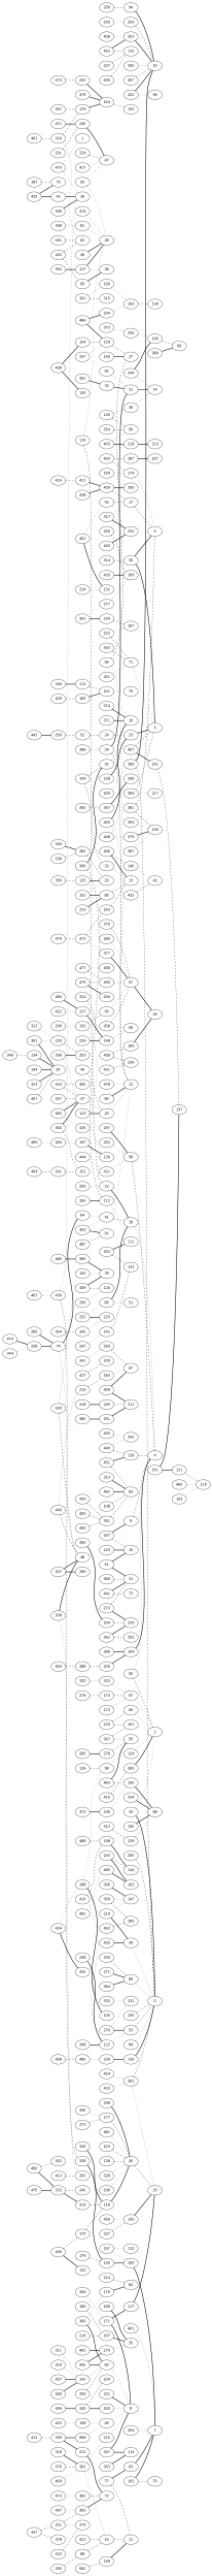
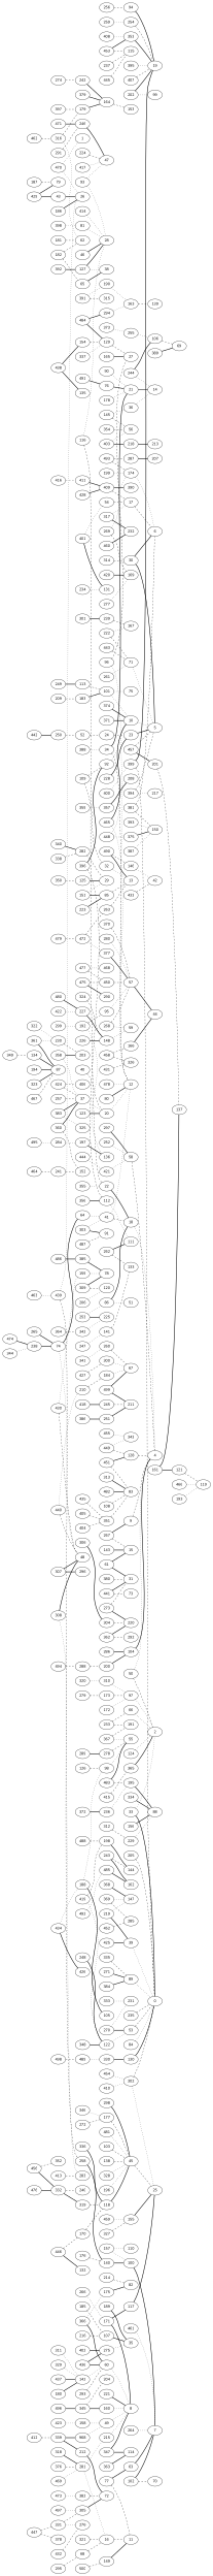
  strict graph {
    fontname=Nunito
    rankdir=LR
    node [fontname=Nunito]
    edge [fontname=Nunito style=bold]
    470
    1
    26
    43
    429
    79
    187
    439
    258
    140
    463
    100
    7
    63
    77
    11
    16
    281
    215
    8
    469
    318
    171
    117
    25
    266
    302
    0
    399
    19
    400
    94
    256
    353
    453
    115
    445
    237
    408
    395
    202
    99
    407
    254
    259
    33
    2
    50
    4
    18
    22
    355
    116
    28
    93
    47
    224
    417
    246
    471
    291
    81
    398
    414
    127
    38
    392
    65
    182
    62
    181
    316
    179
    164
    153
    379
    242
    274
    397
    462
    46
    41
    12
    64
    74
    48
    265
    430
    159
    78
    309
    120
    206
    385
    486
    440
    210
    184
    67
    300
    427
    499
    211
    251
    386
    245
    418
    260
    341
    308
    283
    413
    307
    296
    238
    474
    344
    303
    91
    487
    96
    27
    129
    484
    294
    163
    139
    190
    391
    315
    337
    154
    438
    135
    165
    34
    21
    14
    76
    491
    244
    106
    69
    389
    255
    373
    36
    145
    56
    403
    218
    213
    354
    90
+   178
    388
    465
    10
    5
    371
    374
    92
    109
    32
    13
    85
    151
    29
    282
    338
    340
    125
    350
    223
    490
    146
    42
    433
    263
    472
    377
    57
    479
    44
    268
    59
    148
    227
    480
    422
    226
    324
    450
    477
    468
    475
    290
    370
    166
    458
    326
    431
    95
    192
    136
    197
    284
    495
    299
    280
    396
    112
    111
    262
    133
    141
    247
    356
    101
    75
    183
    209
    113
    249
    30
    6
    17
    409
    390
    411
    416
    428
    317
    232
    460
    54
    401
    131
    234
    174
    269
    169
    277
    420
    493
    287
    207
    199
    381
    150
    375
    448
    208
    357
    359
    393
    387
    314
    71
    261
    222
    167
    239
    301
    443
    457
    201
    137
    161
    121
    119
    466
    193
    394
    217
    23
    228
    24
    52
    250
    442
    80
    20
    123
    37
    358
    203
    230
    361
    87
    323
    467
    134
    349
    194
    322
    424
    406
    257
    383
    325
    360
    152
    241
    464
    40
    478
    86
    51
    253
    225
    342
    364
    58
    297
    252
    421
    444
    128
    449
    343
    455
    451
    83
    351
    405
    404
    435
    108
    313
    482
    9
    267
    15
    143
    61
    31
    441
    73
    273
    220
    304
    306
    362
    292
    380
    104
    200
    288
    494
    286
    97
    173
    279
    310
    320
    172
    124
    365
    415
    66
    233
    191
    367
    55
    278
    289
    483
    195
    88
    236
    372
    334
    156
    229
    312
    98
    188
    105
    434
    426
    126
    205
    235
    39
    425
    219
    147
    368
    369
    285
    452
    53
    122
    419
    198
    144
    243
    162
    485
    492
    488
    248
    348
    270
    231
    333
    89
    384
    271
    335
    84
    130
    330
    489
    498
    454
    410
    45
    118
    319
    332
    240
    456
    352
    476
    170
    446
    132
    336
    196
    298
    481
    103
    138
    177
    272
    346
    328
    155
    459
    327
    60
    366
    175
    82
    214
    436
    275
    35
    107
    216
    185
    189
    402
    142
    437
    180
    311
    329
    293
    347
    114
    363
    221
    160
    345
    204
    496
    49
    158
    423
    n473 [label=968]
    339
    212
    72
    305
    331
    276
    447
    378
    432
    497
    382
    473
    412
    376
    68
    295
    321
    149
    500
    461
    102
    70
    264
    157
    110
    176
    186
    470 -- 1 [style=dotted]
    470 -- 26 [style=dotted]
    43 -- 26
    429 -- 43
    429 -- 79
    187 -- 79 [style=dashed]
    439 -- 26 [style=dotted]
    439 -- 258 [style=dashed]
    258 -- 140
    140 -- 100
    463 -- 439 [style=dotted]
    100 -- 7
    63 -- 7
    77 -- 63
    77 -- 11 [style=dashed]
    16 -- 11 [style=dashed]
    281 -- 16 [style=dotted]
    281 -- 215 [style=dotted]
    215 -- 8 [style=dotted]
    469 -- 281 [style=dotted]
    318 -- 281
    171 -- 8
    171 -- 117
    117 -- 25
    266 -- 171 [style=dotted]
    302 -- 25 [style=dotted]
    302 -- 0 [style=dashed]
    399 -- 0 [style=dashed]
    399 -- 19
    400 -- 399 [style=dotted]
    94 -- 19
    256 -- 94 [style=dashed]
    353 -- 19
    453 -- 353
    453 -- 115 [style=dashed]
    445 -- 115 [style=dashed]
    237 -- 115 [style=dashed]
    408 -- 353 [style=dotted]
    395 -- 19 [style=dotted]
    202 -- 19
    202 -- 99 [style=dotted]
    407 -- 19 [style=dashed]
    254 -- 19 [style=dashed]
    259 -- 254 [style=dotted]
    33 -- 0
    33 -- 2 [style=dotted]
    50 -- 2 [style=dashed]
    50 -- 4 [style=dotted]
    18 -- 4 [style=dotted]
    22 -- 18
    355 -- 22 [style=dotted]
    116 -- 22 [style=dashed]
    116 -- 28 [style=dotted]
    93 -- 28 [style=dotted]
    93 -- 47 [style=dotted]
    224 -- 47 [style=dashed]
    417 -- 47 [style=dotted]
    246 -- 47
    471 -- 246
    291 -- 246 [style=dashed]
    81 -- 28 [style=dotted]
    398 -- 81 [style=dotted]
    414 -- 28 [style=dotted]
    127 -- 28
    127 -- 38 [style=dotted]
    392 -- 127
    65 -- 38
    182 -- 65 [style=dashed]
    182 -- 62 [style=dashed]
    181 -- 62 [style=dashed]
    316 -- 62 [style=dotted]
    316 -- 179 [style=dashed]
    179 -- 164
    164 -- 153 [style=dashed]
    379 -- 164
    242 -- 164
    274 -- 242 [style=dashed]
    397 -- 179 [style=dashed]
    462 -- 316 [style=dashed]
    46 -- 28
    41 -- 18 [style=dashed]
    41 -- 12 [style=dotted]
    64 -- 41 [style=dotted]
    74 -- 64
    74 -- 48 [style=dotted]
    265 -- 74
    430 -- 48 [style=dashed]
    430 -- 159 [style=dotted]
    159 -- 78 [style=dotted]
    309 -- 78
    309 -- 120 [style=dashed]
    206 -- 120 [style=dotted]
    385 -- 78
    486 -- 385
    440 -- 48 [style=dashed]
    440 -- 210 [style=dotted]
    210 -- 184 [style=dashed]
    184 -- 67 [style=dotted]
    300 -- 67 [style=dotted]
    427 -- 300 [style=dashed]
    499 -- 67
    499 -- 211
    251 -- 211
    386 -- 251
    245 -- 211 [style=dashed]
    418 -- 245
    260 -- 67 [style=dashed]
    341 -- 260 [style=dotted]
    308 -- 48
    308 -- 283 [style=dotted]
    413 -- 283 [style=dashed]
    307 -- 48
    307 -- 296
    238 -- 74
    474 -- 238
    344 -- 238 [style=dotted]
    303 -- 41 [style=dotted]
    303 -- 91
    487 -- 91 [style=dashed]
    96 -- 12 [style=dotted]
    96 -- 27 [style=dashed]
    129 -- 27 [style=dashed]
    484 -- 129
    484 -- 294
    294 -- 163 [style=dotted]
    163 -- 139 [style=dashed]
    190 -- 163 [style=dotted]
    391 -- 190 [style=dotted]
    391 -- 315 [style=dashed]
    337 -- 129 [style=dotted]
    154 -- 129 [style=dashed]
    438 -- 154
    438 -- 135
    165 -- 27
    34 -- 12 [style=dashed]
    34 -- 21
    21 -- 14
    76 -- 21
    491 -- 76
    244 -- 14 [style=dotted]
    244 -- 106
    106 -- 69 [style=dashed]
    389 -- 69
    255 -- 106 [style=dotted]
    373 -- 255 [style=dotted]
    36 -- 14 [style=dotted]
    145 -- 36 [style=dotted]
    145 -- 56 [style=dashed]
    403 -- 56 [style=dotted]
    403 -- 218
    218 -- 213
    354 -- 56 [style=dashed]
    90 -- 21 [style=dotted]
+   178 -- 21 [style=dotted]
    388 -- 34 [style=dotted]
    465 -- 12 [style=dotted]
    465 -- 10
    10 -- 5 [style=dotted]
    371 -- 10
    374 -- 10
    92 -- 10 [style=dotted]
    109 -- 92 [style=dashed]
    109 -- 32 [style=dashed]
    32 -- 13 [style=dotted]
    85 -- 13 [style=dashed]
    151 -- 85
    151 -- 29 [style=dotted]
    282 -- 29 [style=dashed]
    338 -- 282 [style=dashed]
    340 -- 282
    125 -- 29
    350 -- 125 [style=dashed]
    223 -- 85
    490 -- 13
    490 -- 146 [style=dashed]
    146 -- 42 [style=dotted]
    433 -- 42 [style=dashed]
    263 -- 13 [style=dashed]
    472 -- 263 [style=dashed]
    472 -- 377 [style=dotted]
    377 -- 57
    57 -- 44
    479 -- 472 [style=dashed]
    268 -- 57 [style=dashed]
    268 -- 59 [style=dotted]
    148 -- 59 [style=dotted]
    227 -- 148
    480 -- 227
    422 -- 227 [style=dotted]
    226 -- 148
    324 -- 148 [style=dashed]
    450 -- 57 [style=dashed]
    477 -- 450 [style=dashed]
    477 -- 468 [style=dotted]
    475 -- 450 [style=dashed]
    475 -- 290
    370 -- 57 [style=dashed]
    166 -- 44
    458 -- 166 [style=dashed]
    458 -- 326 [style=dashed]
    431 -- 326 [style=dashed]
    95 -- 57 [style=dotted]
    192 -- 95 [style=dashed]
    192 -- 136 [style=dotted]
    197 -- 136
    284 -- 197 [style=dotted]
    495 -- 284 [style=dotted]
    299 -- 192 [style=dotted]
    280 -- 57 [style=dotted]
    396 -- 92
    396 -- 112 [style=dashed]
    112 -- 111 [style=dotted]
    262 -- 111
    262 -- 133 [style=dashed]
    141 -- 133 [style=dashed]
    247 -- 141 [style=dotted]
    356 -- 112
    101 -- 10 [style=dotted]
    101 -- 75 [style=dotted]
    183 -- 101
    209 -- 183 [style=dashed]
    113 -- 101 [style=dashed]
    249 -- 113
    30 -- 5
    30 -- 6
    17 -- 6 [style=dashed]
    409 -- 17 [style=dashed]
    409 -- 390
    411 -- 409
    416 -- 411 [style=dashed]
    428 -- 409
    317 -- 17 [style=dotted]
    317 -- 232
    460 -- 232
    54 -- 17 [style=dashed]
    401 -- 54 [style=dotted]
    401 -- 131
    234 -- 131 [style=dotted]
    174 -- 6 [style=dotted]
    269 -- 174 [style=dotted]
    269 -- 169 [style=dashed]
    277 -- 169 [style=dotted]
    420 -- 169
    493 -- 174 [style=dashed]
    493 -- 287 [style=dashed]
    287 -- 207
    199 -- 174 [style=dotted]
    381 -- 6 [style=dashed]
    381 -- 150 [style=dashed]
    375 -- 150
    448 -- 375 [style=dotted]
    448 -- 208 [style=dotted]
    357 -- 208
    359 -- 357 [style=dotted]
    393 -- 150 [style=dotted]
    387 -- 150 [style=dotted]
    314 -- 30 [style=dashed]
    71 -- 5 [style=dotted]
    261 -- 71 [style=dotted]
    222 -- 71 [style=dashed]
    222 -- 167 [style=dotted]
    239 -- 167 [style=dashed]
    301 -- 239
    443 -- 71 [style=dashed]
    457 -- 5 [style=dashed]
    457 -- 201
    201 -- 137 [style=dashed]
    161 -- 137
    161 -- 121
    121 -- 119 [style=dashed]
    466 -- 119 [style=dotted]
    193 -- 119 [style=dotted]
    394 -- 5 [style=dashed]
    394 -- 217 [style=dotted]
    23 -- 5
    228 -- 23
    24 -- 23 [style=dashed]
    52 -- 24 [style=dashed]
    250 -- 52 [style=dashed]
    442 -- 250
    80 -- 12
    20 -- 12 [style=dotted]
    123 -- 20
    37 -- 20 [style=dotted]
    358 -- 37 [style=dotted]
    358 -- 203
    230 -- 203 [style=dashed]
    361 -- 230 [style=dotted]
    361 -- 87
    323 -- 87
    467 -- 87 [style=dashed]
    134 -- 87
    349 -- 134 [style=dashed]
    194 -- 87
    322 -- 230 [style=dotted]
    424 -- 37 [style=dashed]
    424 -- 406 [style=dashed]
    257 -- 37 [style=dashed]
    383 -- 37
    383 -- 325 [style=dotted]
    360 -- 37
    360 -- 152 [style=dashed]
    241 -- 152 [style=dashed]
    464 -- 241 [style=dashed]
    40 -- 20 [style=dashed]
    478 -- 12 [style=dotted]
    86 -- 18
    86 -- 51 [style=dotted]
    253 -- 86 [style=dotted]
    253 -- 225
    342 -- 225 [style=dotted]
    364 -- 342 [style=dashed]
    58 -- 4 [style=dashed]
    297 -- 58
    252 -- 58 [style=dotted]
    421 -- 58 [style=dotted]
    444 -- 421 [style=dotted]
    128 -- 4 [style=dashed]
    449 -- 128 [style=dashed]
    449 -- 343 [style=dotted]
    455 -- 343 [style=dotted]
    451 -- 128
    451 -- 83 [style=dashed]
    351 -- 83 [style=dashed]
    405 -- 351 [style=dashed]
    404 -- 351 [style=dashed]
    435 -- 351 [style=dashed]
    108 -- 83 [style=dashed]
    313 -- 83
    482 -- 83
    9 -- 4 [style=dashed]
    267 -- 9
    267 -- 15 [style=dashed]
    143 -- 15
    61 -- 15
    61 -- 31
    441 -- 31
    441 -- 73 [style=dashed]
    273 -- 31 [style=dashed]
    273 -- 220
    304 -- 220 [style=dashed]
    306 -- 304
    362 -- 220
    362 -- 292 [style=dashed]
    380 -- 31 [style=dashed]
    104 -- 4
    200 -- 104
    288 -- 200 [style=dashed]
    494 -- 288 [style=dashed]
    286 -- 104
    97 -- 2 [style=dotted]
    173 -- 97 [style=dashed]
    279 -- 173 [style=dashed]
    310 -- 97 [style=dotted]
    320 -- 310 [style=dotted]
    172 -- 97 [style=dotted]
    124 -- 2 [style=dotted]
    365 -- 2
    415 -- 365 [style=dashed]
    66 -- 2 [style=dotted]
    233 -- 66 [style=dashed]
    233 -- 191 [style=dashed]
    367 -- 191 [style=dashed]
    367 -- 55 [style=dotted]
    278 -- 55 [style=dashed]
    289 -- 278
    483 -- 55
    483 -- 195 [style=dashed]
    195 -- 88
    236 -- 195 [style=dotted]
    372 -- 236
    334 -- 88
    156 -- 88
    229 -- 88 [style=dotted]
    312 -- 229 [style=dashed]
    98 -- 55 [style=dotted]
    188 -- 98 [style=dotted]
    188 -- 105
    434 -- 188 [style=dotted]
    434 -- 426
    126 -- 98 [style=dashed]
    205 -- 0 [style=dashed]
    235 -- 0 [style=dashed]
    39 -- 0 [style=dotted]
    425 -- 39
    219 -- 39
    219 -- 147 [style=dotted]
    368 -- 147
    369 -- 147 [style=dotted]
    369 -- 285 [style=dashed]
    452 -- 285 [style=dashed]
    53 -- 0 [style=dashed]
    122 -- 53 [style=dotted]
    419 -- 122 [style=dotted]
    419 -- 198 [style=dashed]
    198 -- 144
    243 -- 144 [style=dashed]
    243 -- 162
    485 -- 162
    492 -- 485 [style=dotted]
    488 -- 198 [style=dashed]
    248 -- 122
    348 -- 122
    270 -- 53
    270 -- 231 [style=dotted]
    333 -- 231 [style=dotted]
    89 -- 0 [style=dotted]
    384 -- 89
    271 -- 89
    335 -- 89 [style=dashed]
    84 -- 0 [style=dotted]
    130 -- 0
    330 -- 130
    489 -- 330 [style=dotted]
    498 -- 489 [style=dashed]
    454 -- 302 [style=dotted]
    410 -- 302 [style=dotted]
    45 -- 25 [style=dashed]
    118 -- 45
    319 -- 118 [style=dashed]
    332 -- 319
    332 -- 240 [style=dashed]
    456 -- 332
    456 -- 352 [style=dashed]
    476 -- 332
    170 -- 118 [style=dashed]
    446 -- 170 [style=dashed]
    446 -- 132
    336 -- 118
    196 -- 45 [style=dotted]
    298 -- 45
    481 -- 45 [style=dotted]
    103 -- 45 [style=dashed]
    138 -- 45 [style=dashed]
    177 -- 45 [style=dashed]
    272 -- 177 [style=dashed]
    346 -- 177 [style=dotted]
    328 -- 45 [style=dotted]
    155 -- 25
    459 -- 155 [style=dotted]
    327 -- 155 [style=dashed]
    60 -- 8 [style=dotted]
    366 -- 60
    366 -- 175 [style=dotted]
    175 -- 82
    214 -- 82 [style=dashed]
    436 -- 60
    436 -- 275
    275 -- 35 [style=dotted]
    107 -- 35
    216 -- 107 [style=dashed]
    185 -- 107 [style=dashed]
    189 -- 35
    402 -- 275
    142 -- 60 [style=dotted]
    437 -- 142
    180 -- 142
    311 -- 142 [style=dotted]
    329 -- 142 [style=dotted]
    293 -- 60 [style=dashed]
    347 -- 8
    347 -- 114
    363 -- 114
    221 -- 8
    160 -- 8 [style=dotted]
    345 -- 160
    345 -- 204 [style=dashed]
    496 -- 345
    49 -- 8 [style=dotted]
    158 -- 49 [style=dotted]
    423 -- 158 [style=dotted]
    n473 -- 49 [style=dotted]
    339 -- n473
    339 -- 212
    212 -- 72
    305 -- 72
    331 -- 305 [style=dashed]
    331 -- 276 [style=dotted]
    447 -- 331 [style=dashed]
    447 -- 378 [style=dashed]
    432 -- 276 [style=dashed]
    497 -- 305 [style=dotted]
    382 -- 72 [style=dashed]
    473 -- 382 [style=dotted]
    412 -- 339 [style=dashed]
    376 -- 281 [style=dashed]
    68 -- 16 [style=dashed]
    295 -- 68 [style=dashed]
    321 -- 16 [style=dashed]
    149 -- 11
    500 -- 149 [style=dashed]
    461 -- 7 [style=dotted]
    102 -- 7
    102 -- 70 [style=dashed]
    264 -- 7 [style=dotted]
    157 -- 100 [style=dotted]
    157 -- 110 [style=dotted]
    176 -- 140 [style=dashed]
    186 -- 26
  }
